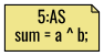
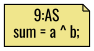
  strict digraph {
    fontname=Oswald
-   n1 [ast="<pyverilog.vparser.ast.Assign object at 0x7f84e9bb1490>" def_var="['sum']" fillcolor=khaki label="5:AS\nsum = a ^ b;" statements="[]" style=filled typ=Assign use_var="['a', 'b']" shape=note fontname=Oswald]
+   n1 [ast="<pyverilog.vparser.ast.Assign object at 0x7f84e9bb1490>" def_var="['sum']" fillcolor=khaki label="9:AS\nsum = a ^ b;" statements="[]" style=filled typ=Assign use_var="['a', 'b']" shape=note fontname=Oswald]
  }
